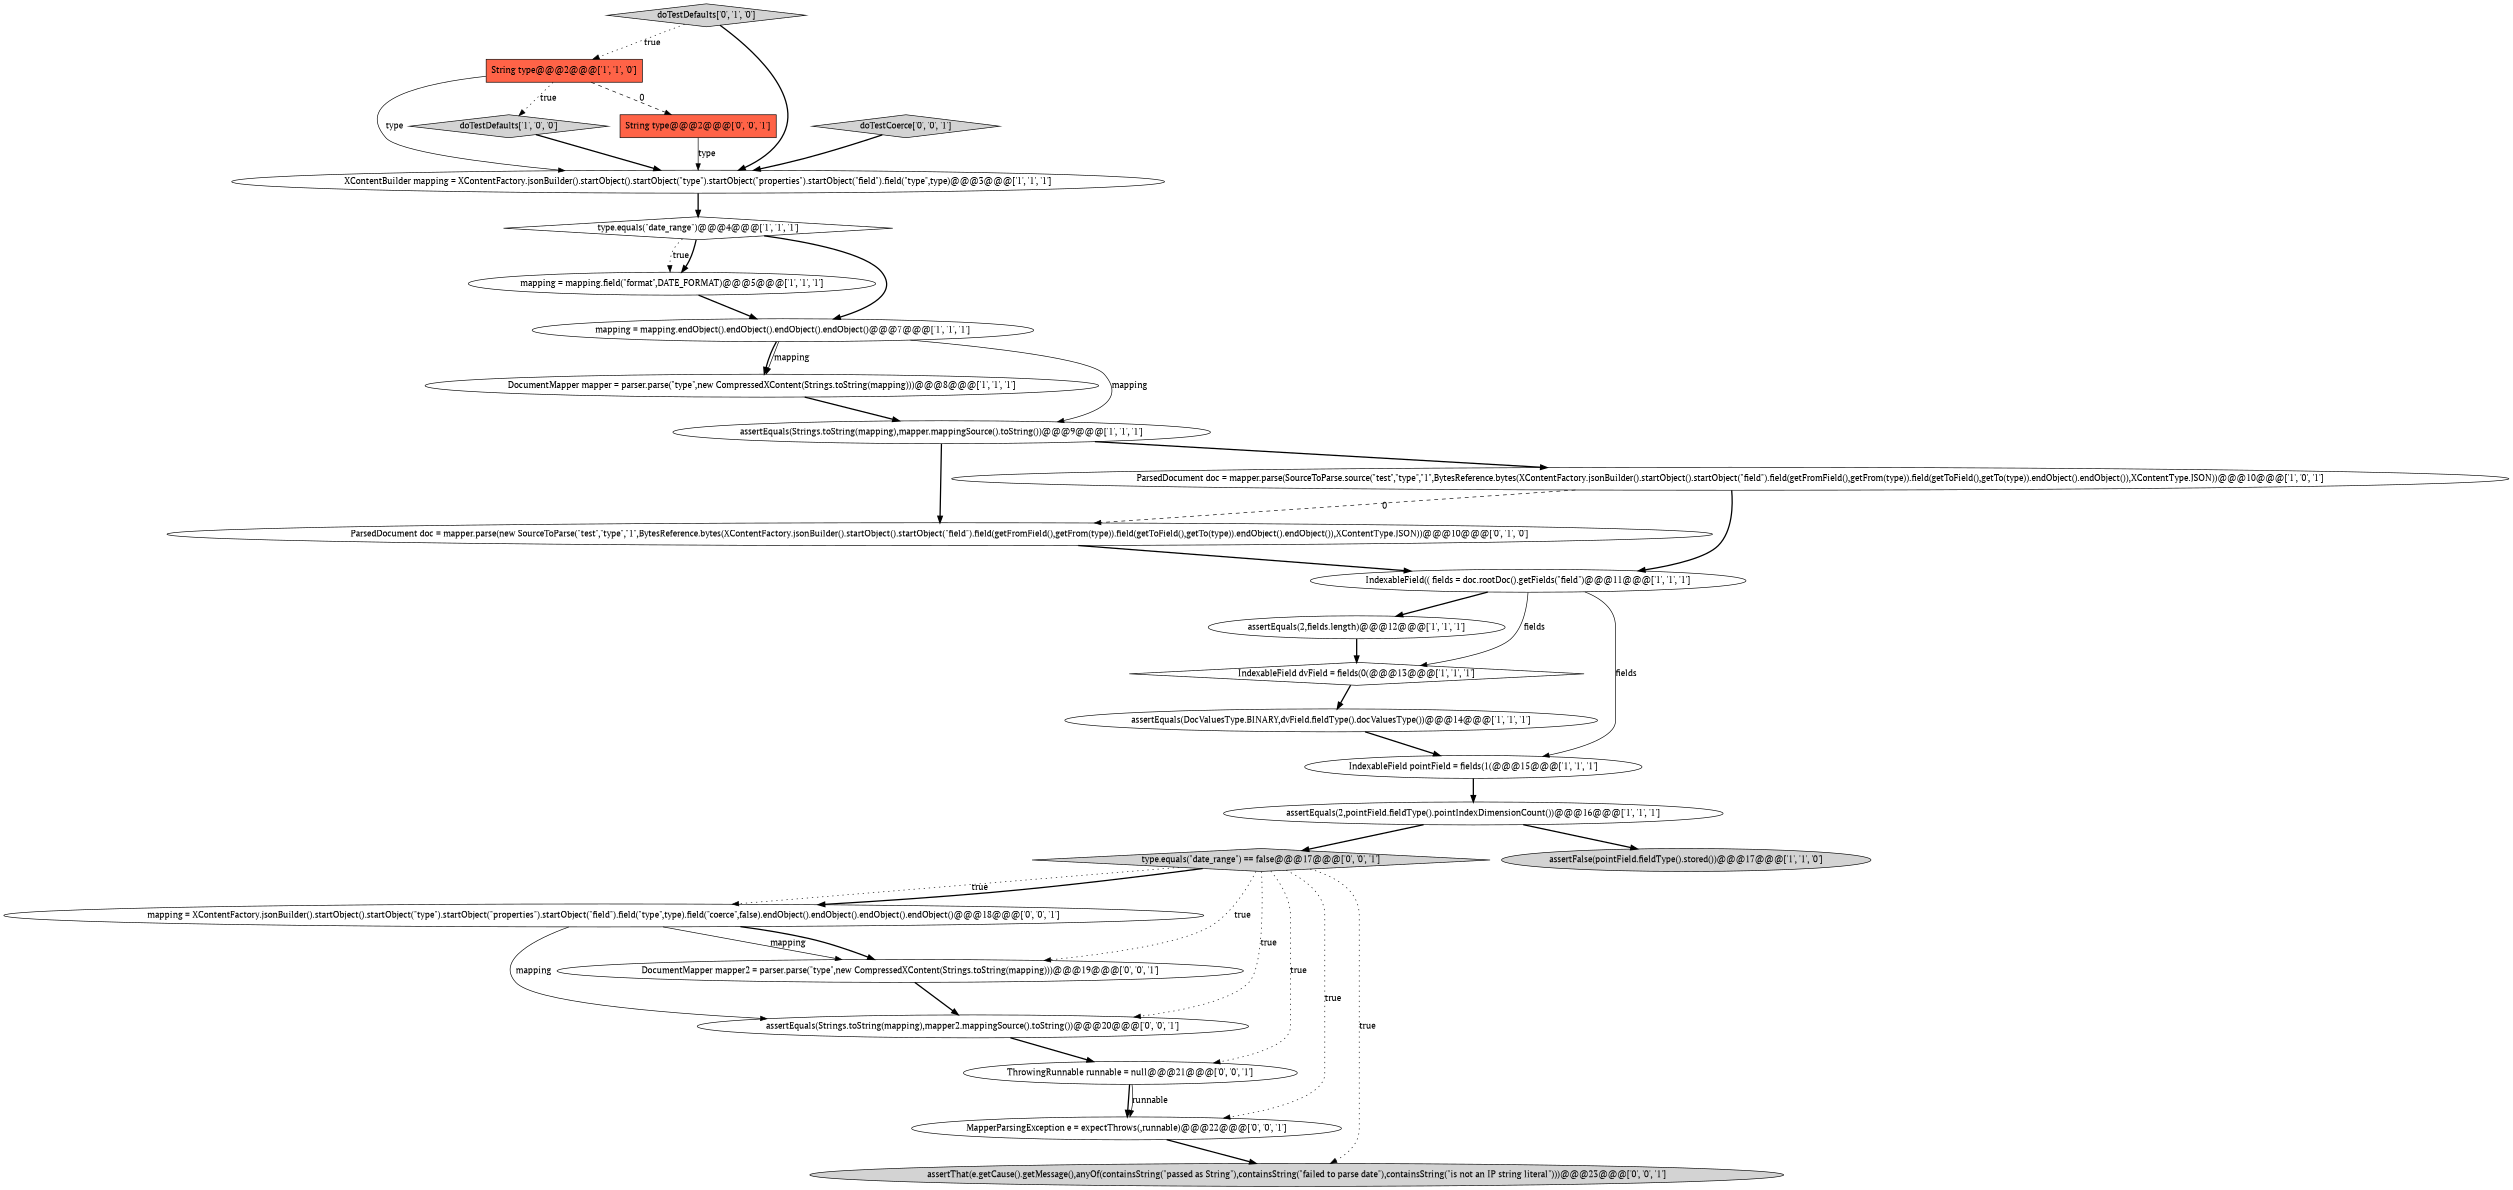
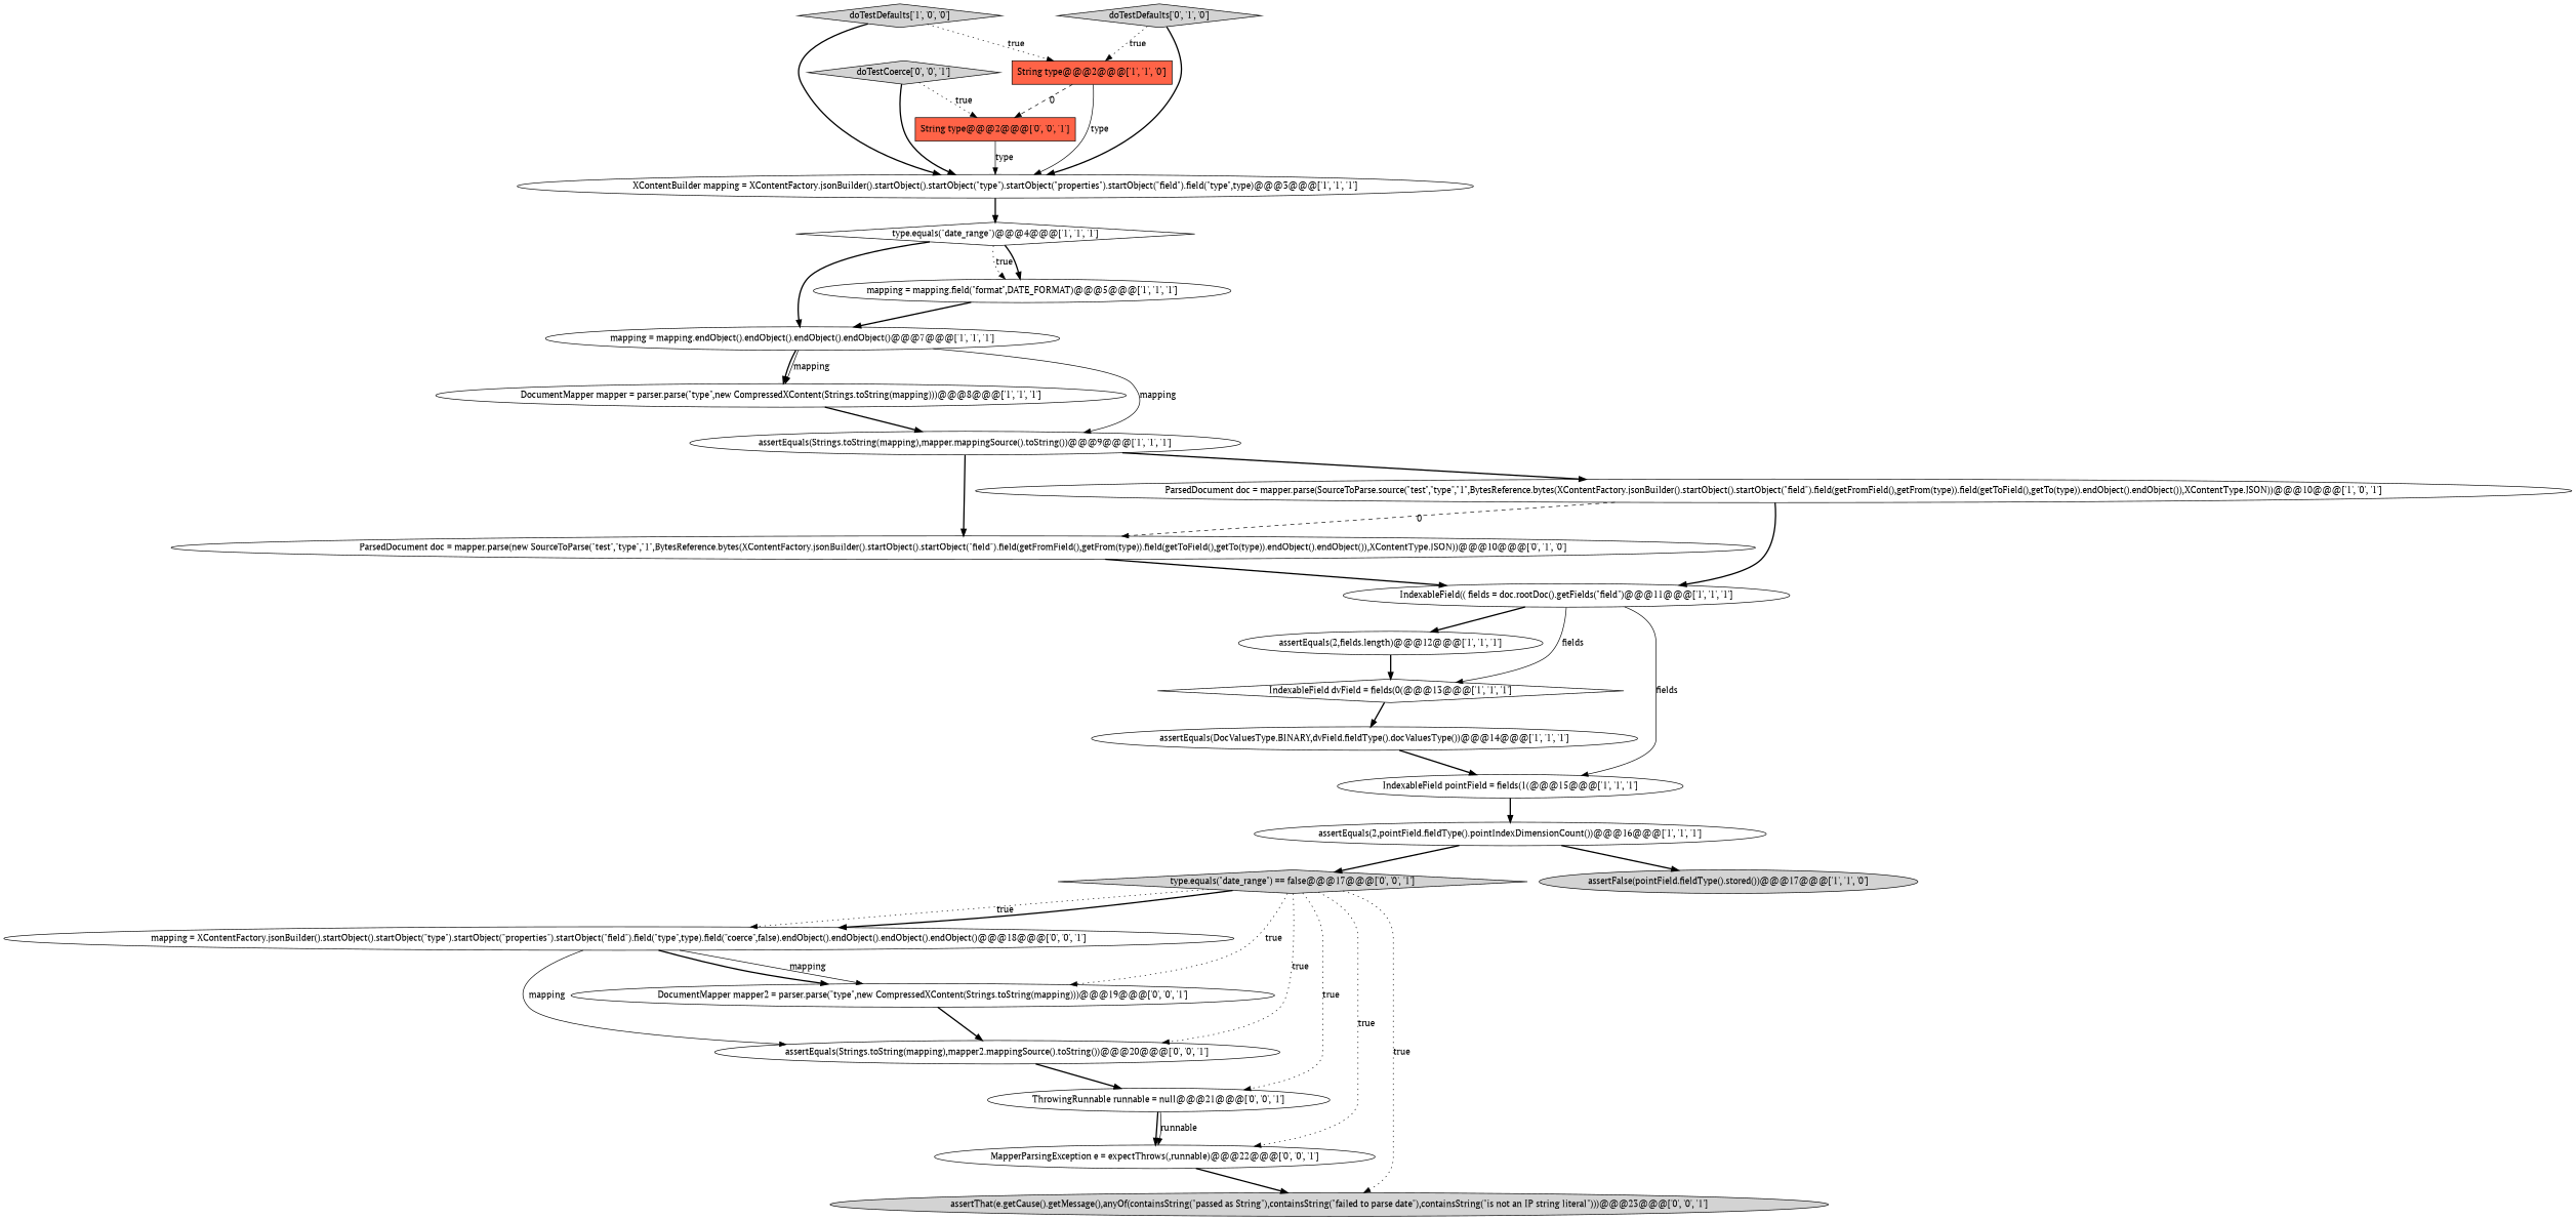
  digraph {
    fontname="PT Serif"
    node [fillcolor=white fontname="PT Serif" shape=ellipse style=filled]
    edge [fontname="PT Serif" style=bold]
    n1 [label="assertEquals(2,fields.length)@@@12@@@['1', '1', '1']"]
    n2 [label="IndexableField dvField = fields(0(@@@13@@@['1', '1', '1']" shape=diamond]
    n3 [label="assertEquals(DocValuesType.BINARY,dvField.fieldType().docValuesType())@@@14@@@['1', '1', '1']"]
    n4 [label="DocumentMapper mapper = parser.parse(\"type\",new CompressedXContent(Strings.toString(mapping)))@@@8@@@['1', '1', '1']"]
    n5 [label="assertEquals(Strings.toString(mapping),mapper.mappingSource().toString())@@@9@@@['1', '1', '1']"]
    n6 [label="ParsedDocument doc = mapper.parse(new SourceToParse(\"test\",\"type\",\"1\",BytesReference.bytes(XContentFactory.jsonBuilder().startObject().startObject(\"field\").field(getFromField(),getFrom(type)).field(getToField(),getTo(type)).endObject().endObject()),XContentType.JSON))@@@10@@@['0', '1', '0']"]
    n7 [label="ParsedDocument doc = mapper.parse(SourceToParse.source(\"test\",\"type\",\"1\",BytesReference.bytes(XContentFactory.jsonBuilder().startObject().startObject(\"field\").field(getFromField(),getFrom(type)).field(getToField(),getTo(type)).endObject().endObject()),XContentType.JSON))@@@10@@@['1', '0', '1']"]
    n8 [fillcolor=tomato label="String type@@@2@@@['1', '1', '0']" shape=box]
    n9 [fillcolor=tomato label="String type@@@2@@@['0', '0', '1']" shape=box]
    n10 [label="XContentBuilder mapping = XContentFactory.jsonBuilder().startObject().startObject(\"type\").startObject(\"properties\").startObject(\"field\").field(\"type\",type)@@@3@@@['1', '1', '1']"]
    n11 [label="type.equals(\"date_range\")@@@4@@@['1', '1', '1']" shape=diamond]
    n12 [label="IndexableField(( fields = doc.rootDoc().getFields(\"field\")@@@11@@@['1', '1', '1']"]
    n13 [label="IndexableField pointField = fields(1(@@@15@@@['1', '1', '1']"]
    n14 [label="mapping = mapping.field(\"format\",DATE_FORMAT)@@@5@@@['1', '1', '1']"]
    n15 [label="mapping = mapping.endObject().endObject().endObject().endObject()@@@7@@@['1', '1', '1']"]
    n16 [label="mapping = XContentFactory.jsonBuilder().startObject().startObject(\"type\").startObject(\"properties\").startObject(\"field\").field(\"type\",type).field(\"coerce\",false).endObject().endObject().endObject().endObject()@@@18@@@['0', '0', '1']"]
    n17 [label="DocumentMapper mapper2 = parser.parse(\"type\",new CompressedXContent(Strings.toString(mapping)))@@@19@@@['0', '0', '1']"]
    n18 [label="assertEquals(Strings.toString(mapping),mapper2.mappingSource().toString())@@@20@@@['0', '0', '1']"]
    n19 [label="ThrowingRunnable runnable = null@@@21@@@['0', '0', '1']"]
    n20 [label="MapperParsingException e = expectThrows(,runnable)@@@22@@@['0', '0', '1']"]
    n21 [fillcolor=lightgray label="assertThat(e.getCause().getMessage(),anyOf(containsString(\"passed as String\"),containsString(\"failed to parse date\"),containsString(\"is not an IP string literal\")))@@@23@@@['0', '0', '1']"]
    n22 [label="assertEquals(2,pointField.fieldType().pointIndexDimensionCount())@@@16@@@['1', '1', '1']"]
    n23 [fillcolor=lightgray label="type.equals(\"date_range\") == false@@@17@@@['0', '0', '1']" shape=diamond]
    n24 [fillcolor=lightgray label="assertFalse(pointField.fieldType().stored())@@@17@@@['1', '1', '0']"]
    n25 [fillcolor=lightgray label="doTestDefaults['1', '0', '0']" shape=diamond]
    n26 [fillcolor=lightgray label="doTestCoerce['0', '0', '1']" shape=diamond]
    n27 [fillcolor=lightgray label="doTestDefaults['0', '1', '0']" shape=diamond]
    n1 -> n2
    n2 -> n3
    n3 -> n13
    n4 -> n5
    n5 -> n6
    n5 -> n7
    n6 -> n12
    n7 -> n6 [label=0 style=dashed]
    n7 -> n12
    n8 -> n9 [label=0 style=dashed]
    n8 -> n10 [label=type style=solid]
    n9 -> n10 [label=type style=solid]
    n10 -> n11
    n11 -> n14 [label=true style=dotted]
    n11 -> n14
    n11 -> n15
    n12 -> n1
    n12 -> n2 [label=fields style=solid]
    n12 -> n13 [label=fields style=solid]
    n13 -> n22
    n14 -> n15
    n15 -> n4
    n15 -> n4 [label=mapping style=solid]
    n15 -> n5 [label=mapping style=solid]
    n16 -> n17 [label=mapping style=solid]
    n16 -> n17
    n16 -> n18 [label=mapping style=solid]
    n17 -> n18
    n18 -> n19
    n19 -> n20
    n19 -> n20 [label=runnable style=solid]
    n20 -> n21
    n22 -> n23
    n22 -> n24
    n23 -> n16 [label=true style=dotted]
    n23 -> n16
    n23 -> n17 [label=true style=dotted]
    n23 -> n18 [label=true style=dotted]
    n23 -> n19 [label=true style=dotted]
    n23 -> n20 [label=true style=dotted]
    n23 -> n21 [label=true style=dotted]
-   n8 -> n25 [label=true style=dotted]
+   n25 -> n8 [label=true style=dotted]
    n25 -> n10
+   n26 -> n9 [label=true style=dotted]
    n26 -> n10
    n27 -> n8 [label=true style=dotted]
    n27 -> n10
  }
